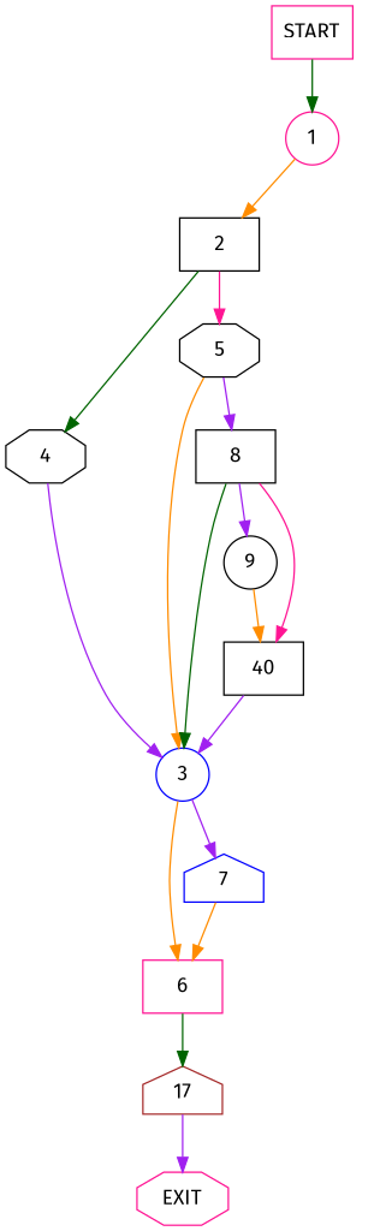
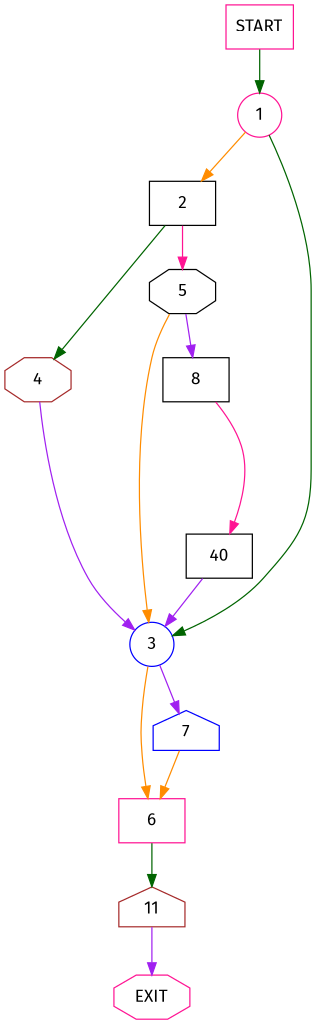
  digraph {
    fontname="Fira Sans"
    node [color=black fontname="Fira Sans" shape=box]
    edge [color=purple fontname="Fira Sans"]
    n1 [color=deeppink label=START]
    1 [color=deeppink shape=circle]
    2
    3 [color=blue shape=circle]
    n5 [color=deeppink label=EXIT shape=octagon]
-   4 [shape=octagon]
+   4 [color=brown shape=octagon]
    5 [shape=octagon]
    6 [color=deeppink]
    7 [color=blue shape=house]
    8
-   11 [color=brown shape=house label=17]
-   9 [shape=circle]
+   11 [color=brown shape=house]
    n13 [label=40]
    n1 -> 1 [color=darkgreen]
    1 -> 2 [color=darkorange]
-   8 -> 3 [color=darkgreen]
+   1 -> 3 [color=darkgreen]
    2 -> 4 [color=darkgreen]
    2 -> 5 [color=deeppink]
    3 -> 6 [color=darkorange]
    3 -> 7
    4 -> 3
    5 -> 3 [color=darkorange]
    5 -> 8
    6 -> 11 [color=darkgreen]
    7 -> 6 [color=darkorange]
-   8 -> 9
    8 -> n13 [color=deeppink]
    11 -> n5
-   9 -> n13 [color=darkorange]
    n13 -> 3
  }
